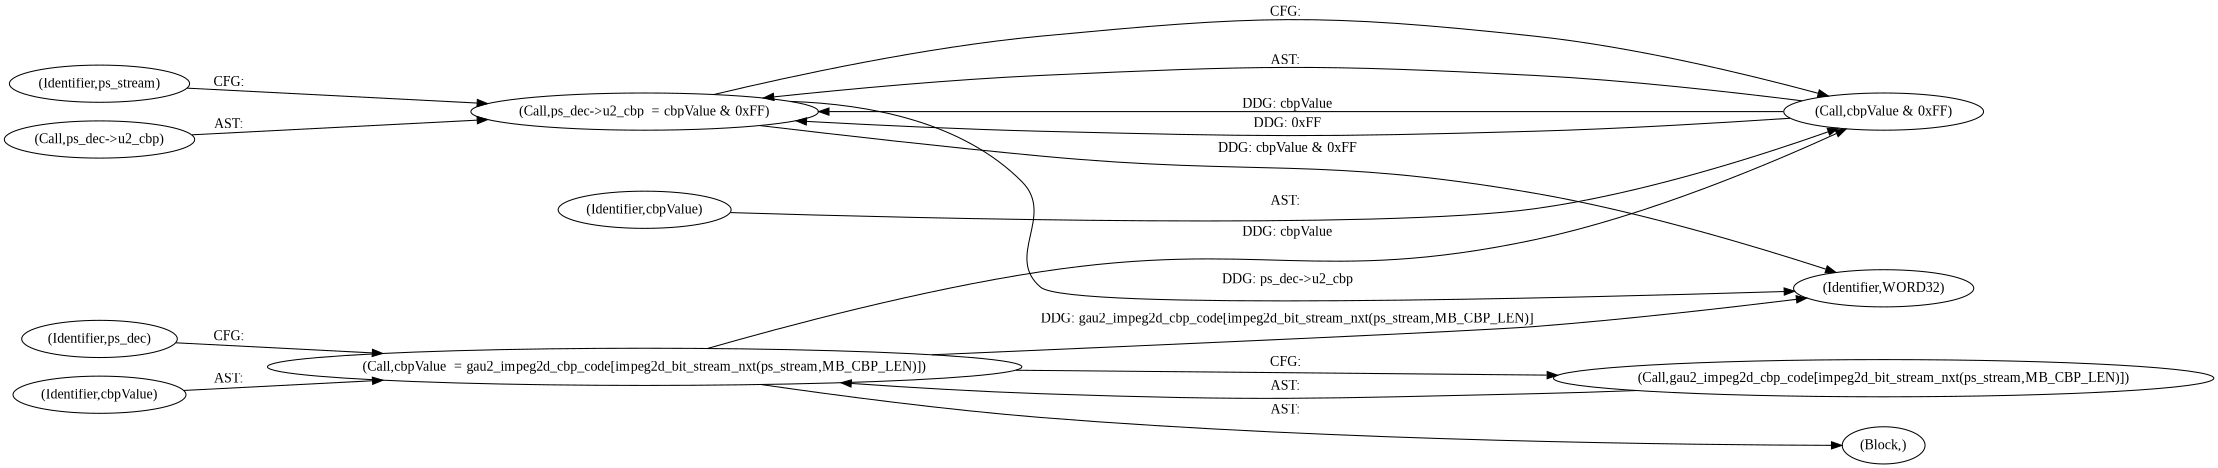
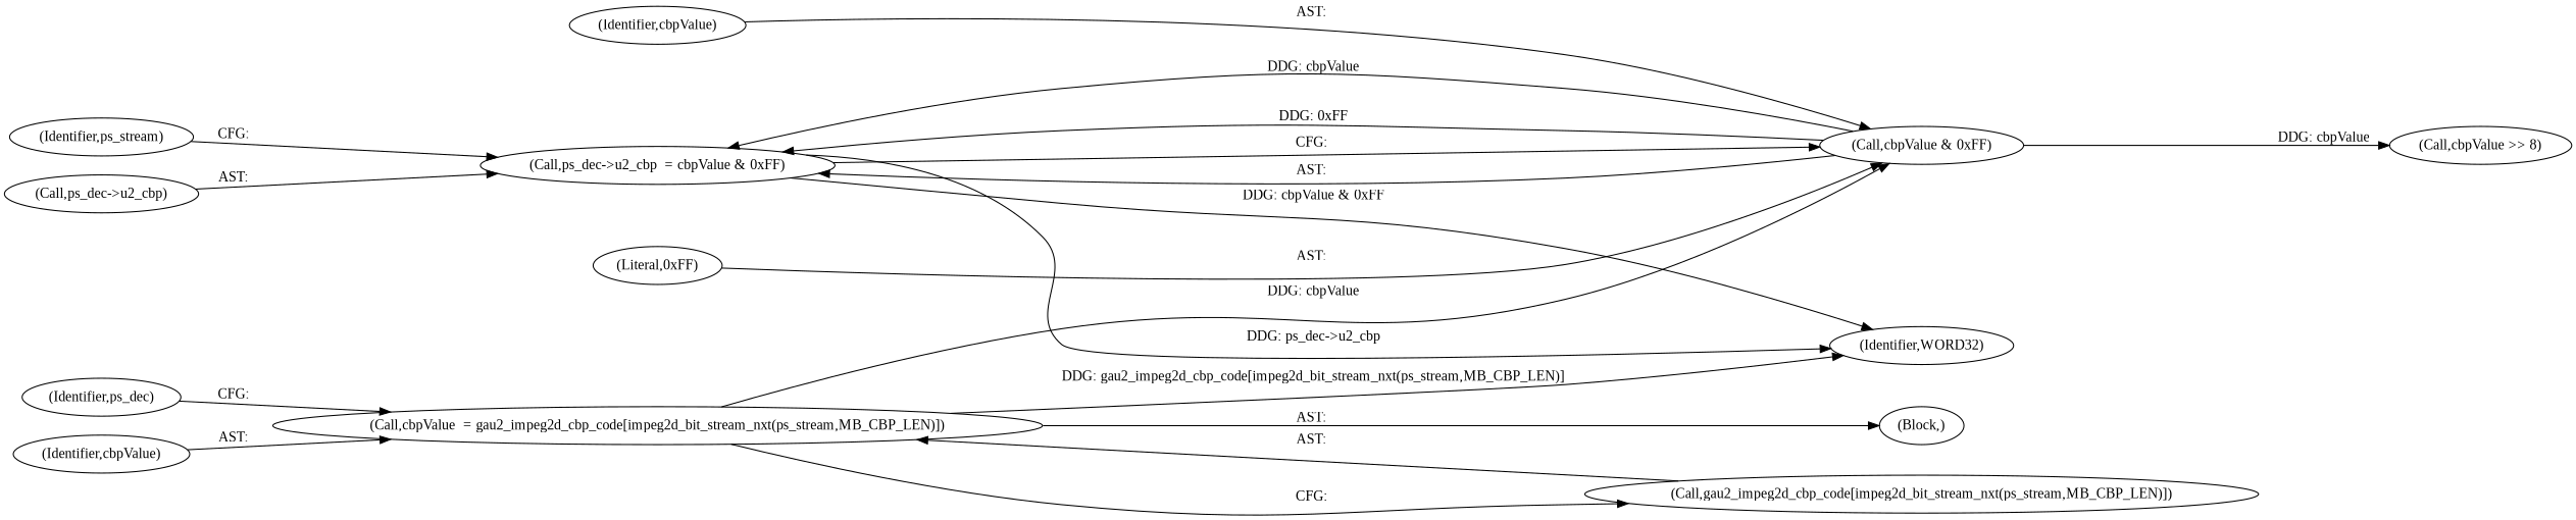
  digraph {
    fontname="Liberation Serif"
    rankdir=LR
    node [fontname="Liberation Serif"]
    edge [fontname="Liberation Serif"]
    n1 [label="(Call,ps_dec->u2_cbp  = cbpValue & 0xFF)"]
    n2 [label="(Call,cbpValue & 0xFF)"]
    n3 [label="(Identifier,WORD32)"]
+   n4 [label="(Call,cbpValue >> 8)"]
    n5 [label="(Block,)"]
+   n6 [label="(Literal,0xFF)"]
    n7 [label="(Call,cbpValue  = gau2_impeg2d_cbp_code[impeg2d_bit_stream_nxt(ps_stream,MB_CBP_LEN)])"]
    n8 [label="(Call,gau2_impeg2d_cbp_code[impeg2d_bit_stream_nxt(ps_stream,MB_CBP_LEN)])"]
    n9 [label="(Identifier,ps_stream)"]
    n10 [label="(Identifier,ps_dec)"]
    n11 [label="(Identifier,cbpValue)"]
    n12 [label="(Identifier,cbpValue)"]
    n13 [label="(Call,ps_dec->u2_cbp)"]
    n1 -> n2 [label="CFG: "]
    n1 -> n3 [label="DDG: cbpValue & 0xFF"]
    n1 -> n3 [label="DDG: ps_dec->u2_cbp"]
    n2 -> n1 [label="AST: "]
    n2 -> n1 [label="DDG: cbpValue"]
    n2 -> n1 [label="DDG: 0xFF"]
+   n2 -> n4 [label="DDG: cbpValue"]
+   n6 -> n2 [label="AST: "]
    n7 -> n2 [label="DDG: cbpValue"]
    n7 -> n3 [label="DDG: gau2_impeg2d_cbp_code[impeg2d_bit_stream_nxt(ps_stream,MB_CBP_LEN)]"]
    n7 -> n5 [label="AST: "]
    n7 -> n8 [label="CFG: "]
    n8 -> n7 [label="AST: "]
    n9 -> n1 [label="CFG: "]
    n10 -> n7 [label="CFG: "]
    n11 -> n2 [label="AST: "]
    n12 -> n7 [label="AST: "]
    n13 -> n1 [label="AST: "]
  }
